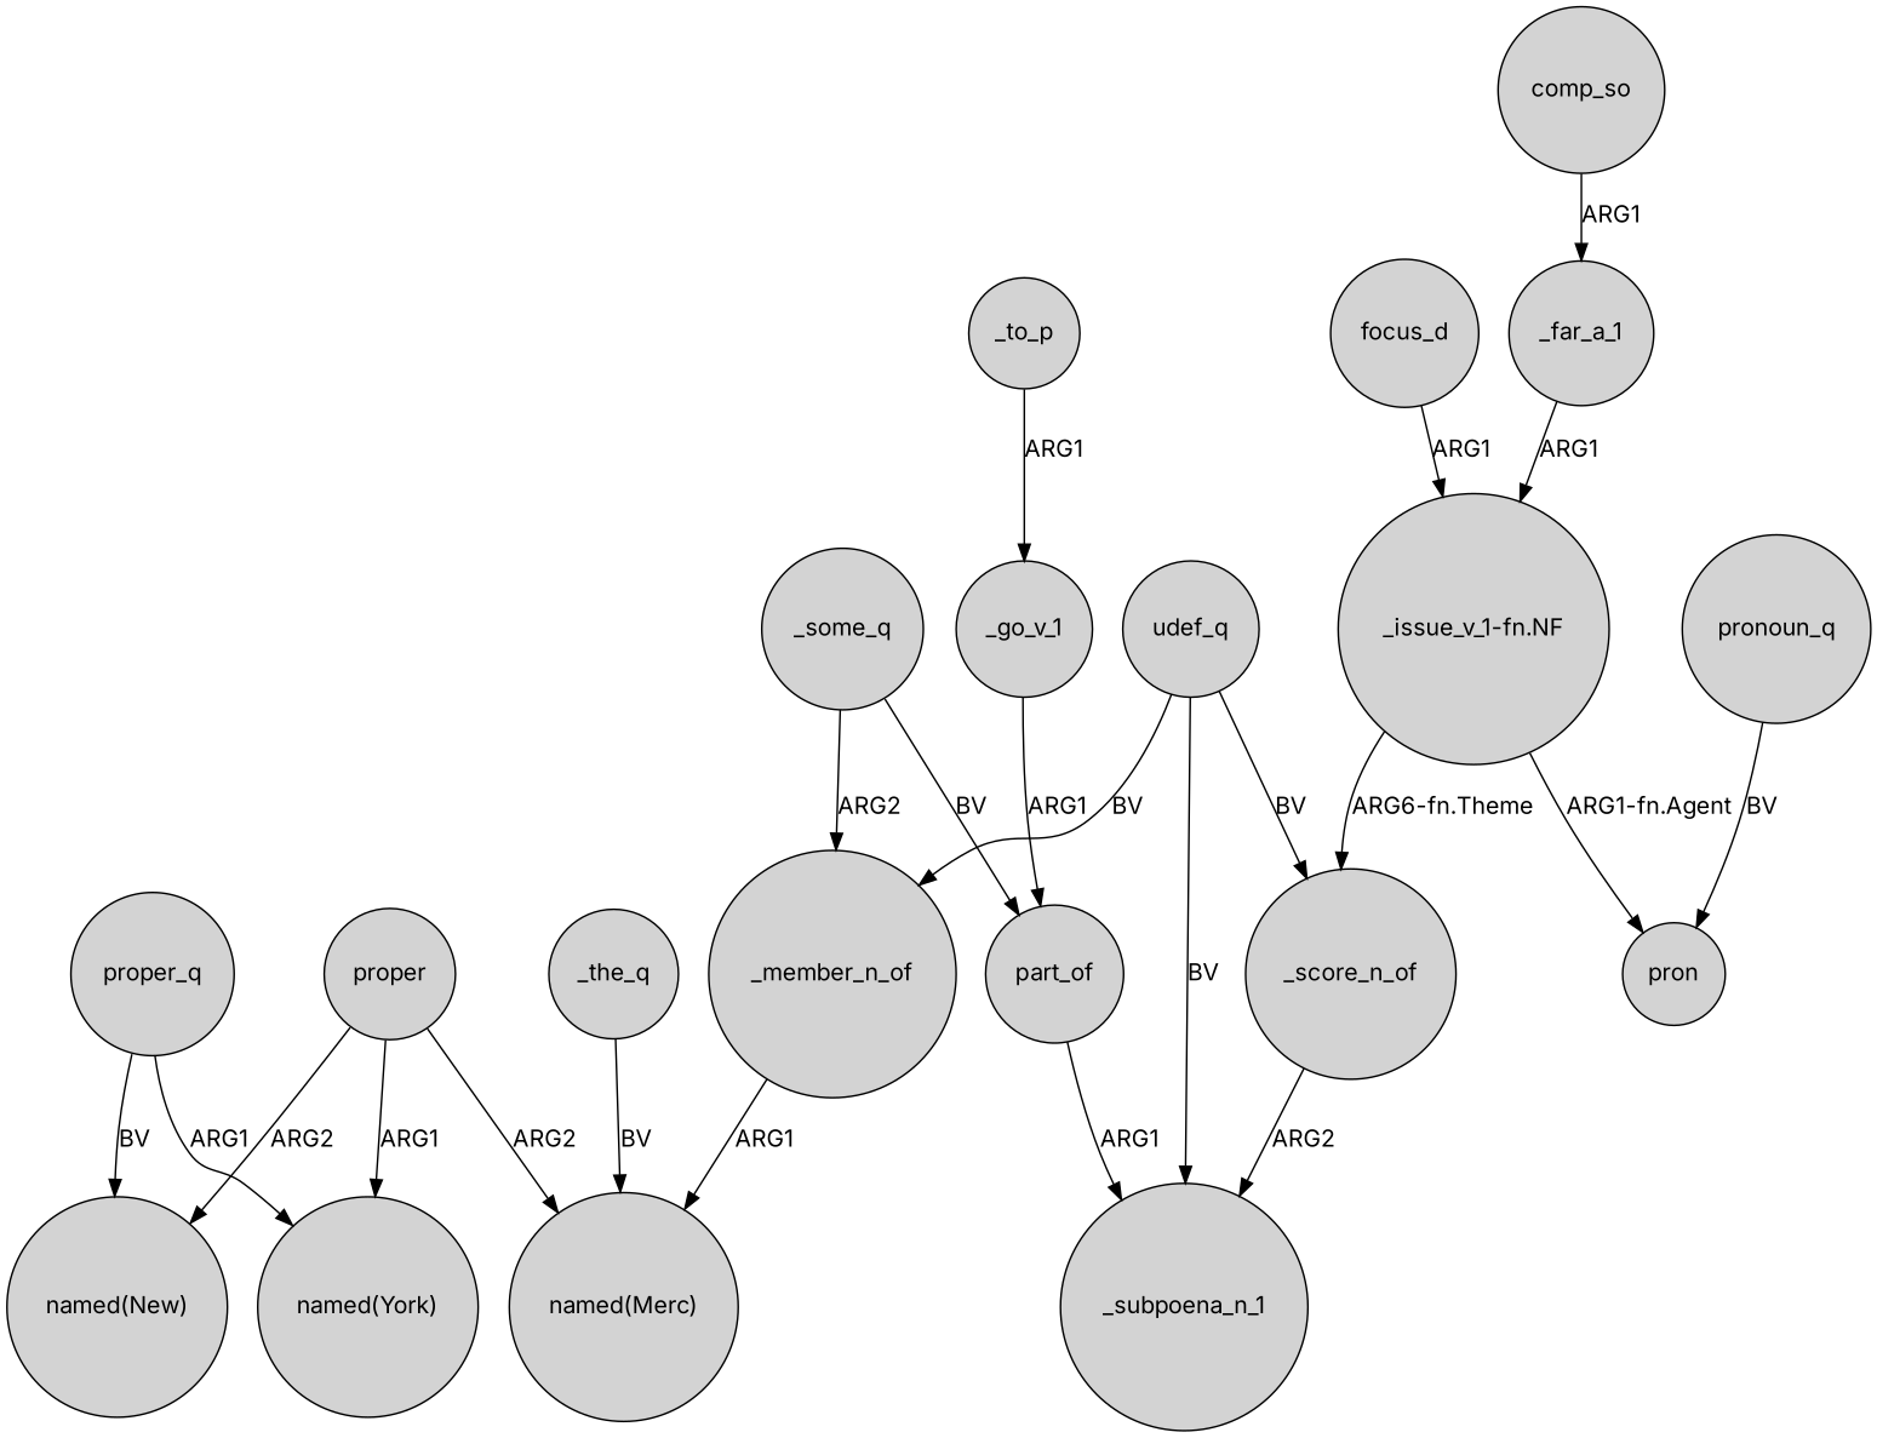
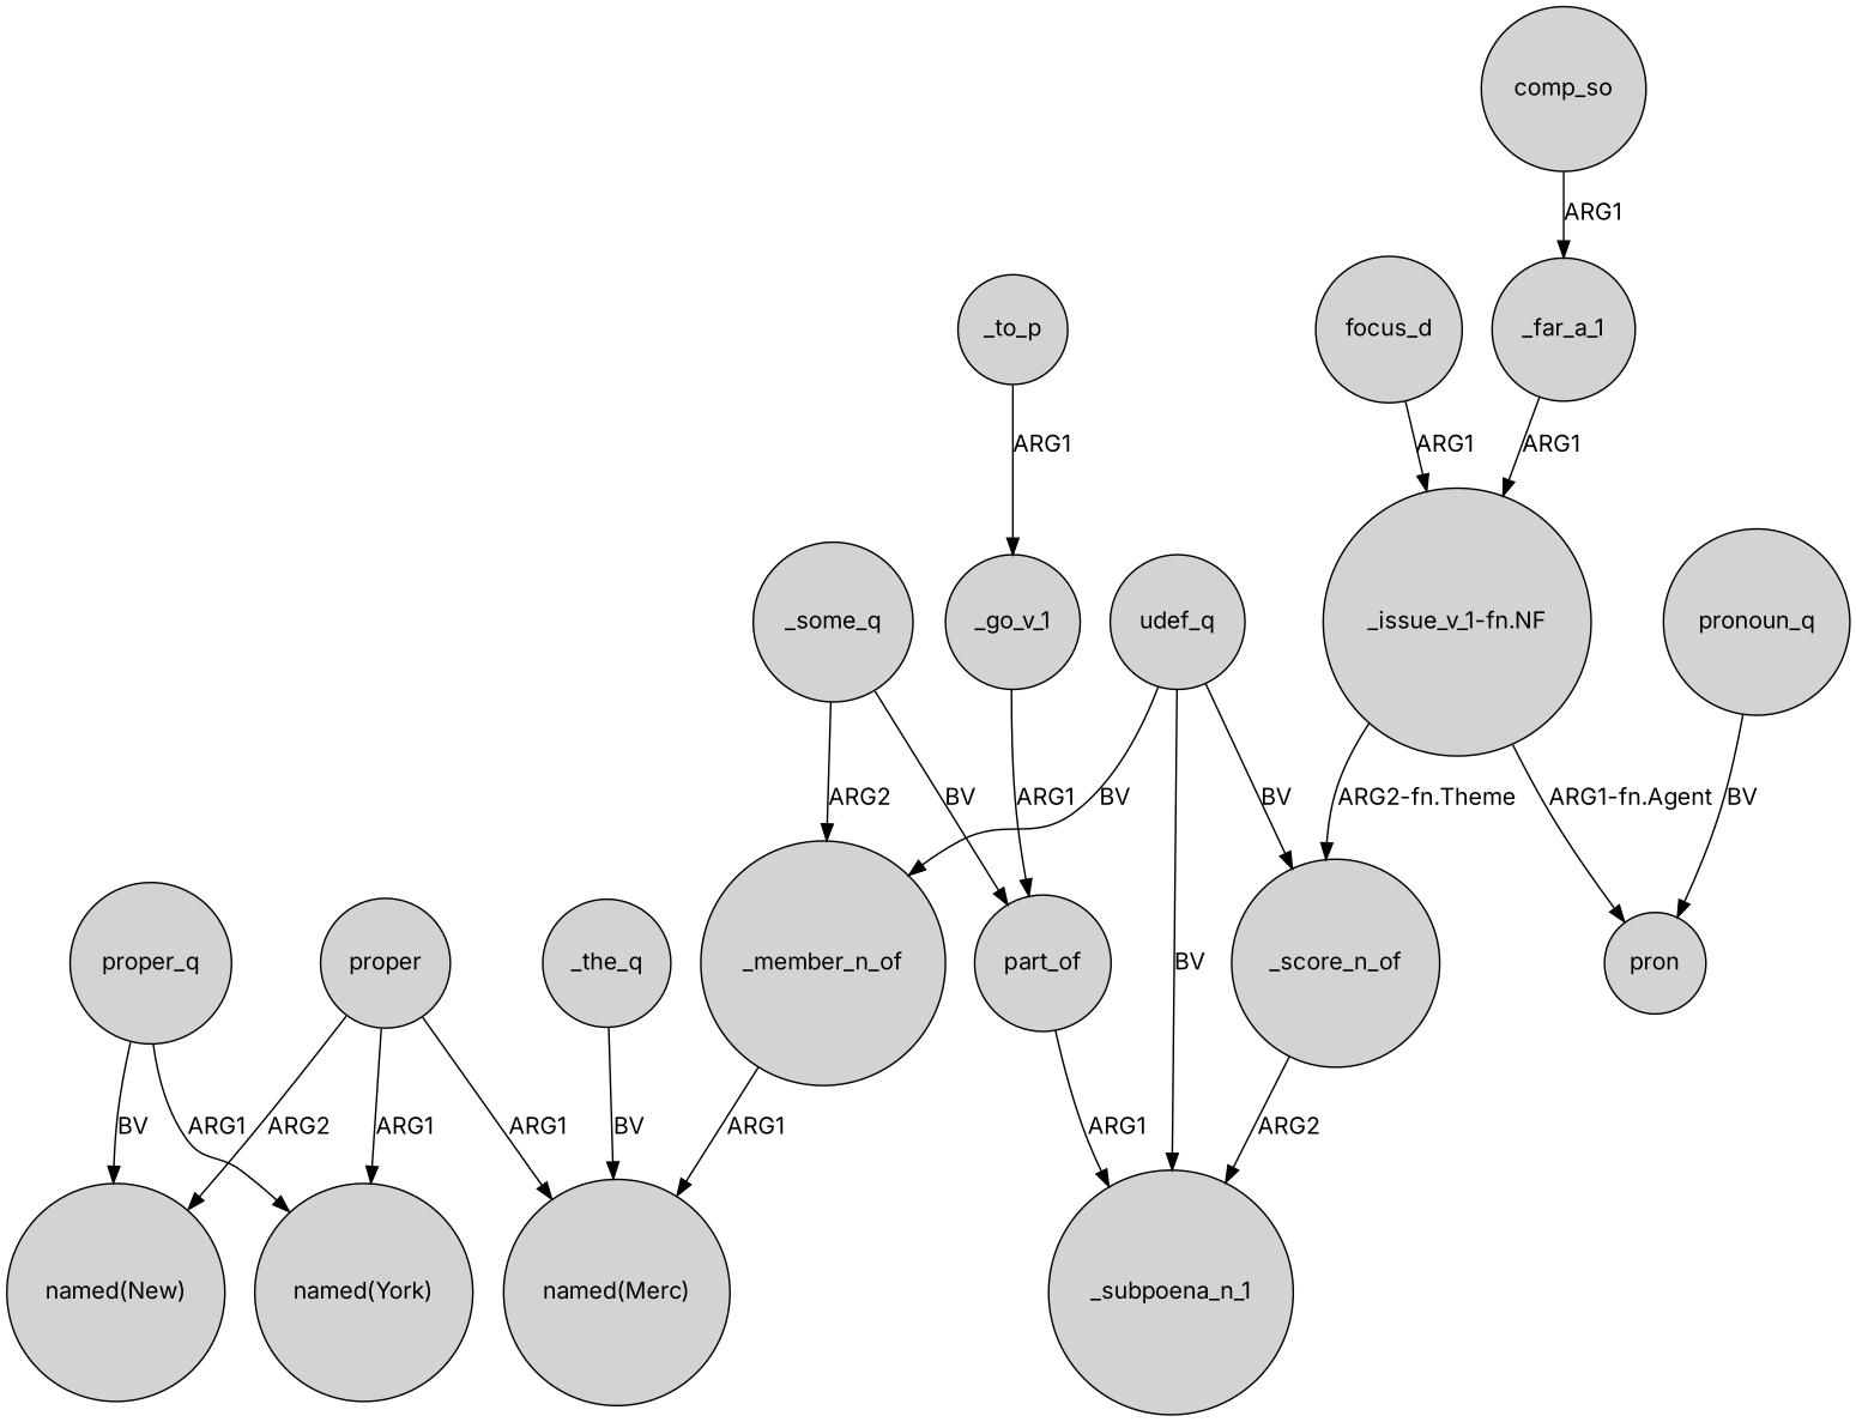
  digraph {
    fontname=Inter
    node [fontname=Inter shape=circle style=filled]
    edge [fontname=Inter]
    n1 [label=proper]
    "named(New)"
    "named(Merc)"
    "named(York)"
    proper_q
    _the_q
    _far_a_1
    "_issue_v_1-fn.NF"
    _score_n_of
    pron
    _subpoena_n_1
    comp_so
    _some_q
    part_of
    _member_n_of
    pronoun_q
    _to_p
    _go_v_1
    udef_q
    focus_d
    n1 -> "named(New)" [label=ARG2]
-   n1 -> "named(Merc)" [label=ARG2]
+   n1 -> "named(Merc)" [label=ARG1]
    n1 -> "named(York)" [label=ARG1]
    proper_q -> "named(New)" [label=BV]
    proper_q -> "named(York)" [label=ARG1]
    _the_q -> "named(Merc)" [label=BV]
    _far_a_1 -> "_issue_v_1-fn.NF" [label=ARG1]
-   "_issue_v_1-fn.NF" -> _score_n_of [label="ARG6-fn.Theme"]
+   "_issue_v_1-fn.NF" -> _score_n_of [label="ARG2-fn.Theme"]
    "_issue_v_1-fn.NF" -> pron [label="ARG1-fn.Agent"]
    _score_n_of -> _subpoena_n_1 [label=ARG2]
    comp_so -> _far_a_1 [label=ARG1]
    _some_q -> part_of [label=BV]
    _some_q -> _member_n_of [label=ARG2]
    part_of -> _subpoena_n_1 [label=ARG1]
    _member_n_of -> "named(Merc)" [label=ARG1]
    pronoun_q -> pron [label=BV]
    _to_p -> _go_v_1 [label=ARG1]
    _go_v_1 -> part_of [label=ARG1]
    udef_q -> _score_n_of [label=BV]
    udef_q -> _subpoena_n_1 [label=BV]
    udef_q -> _member_n_of [label=BV]
    focus_d -> "_issue_v_1-fn.NF" [label=ARG1]
  }
